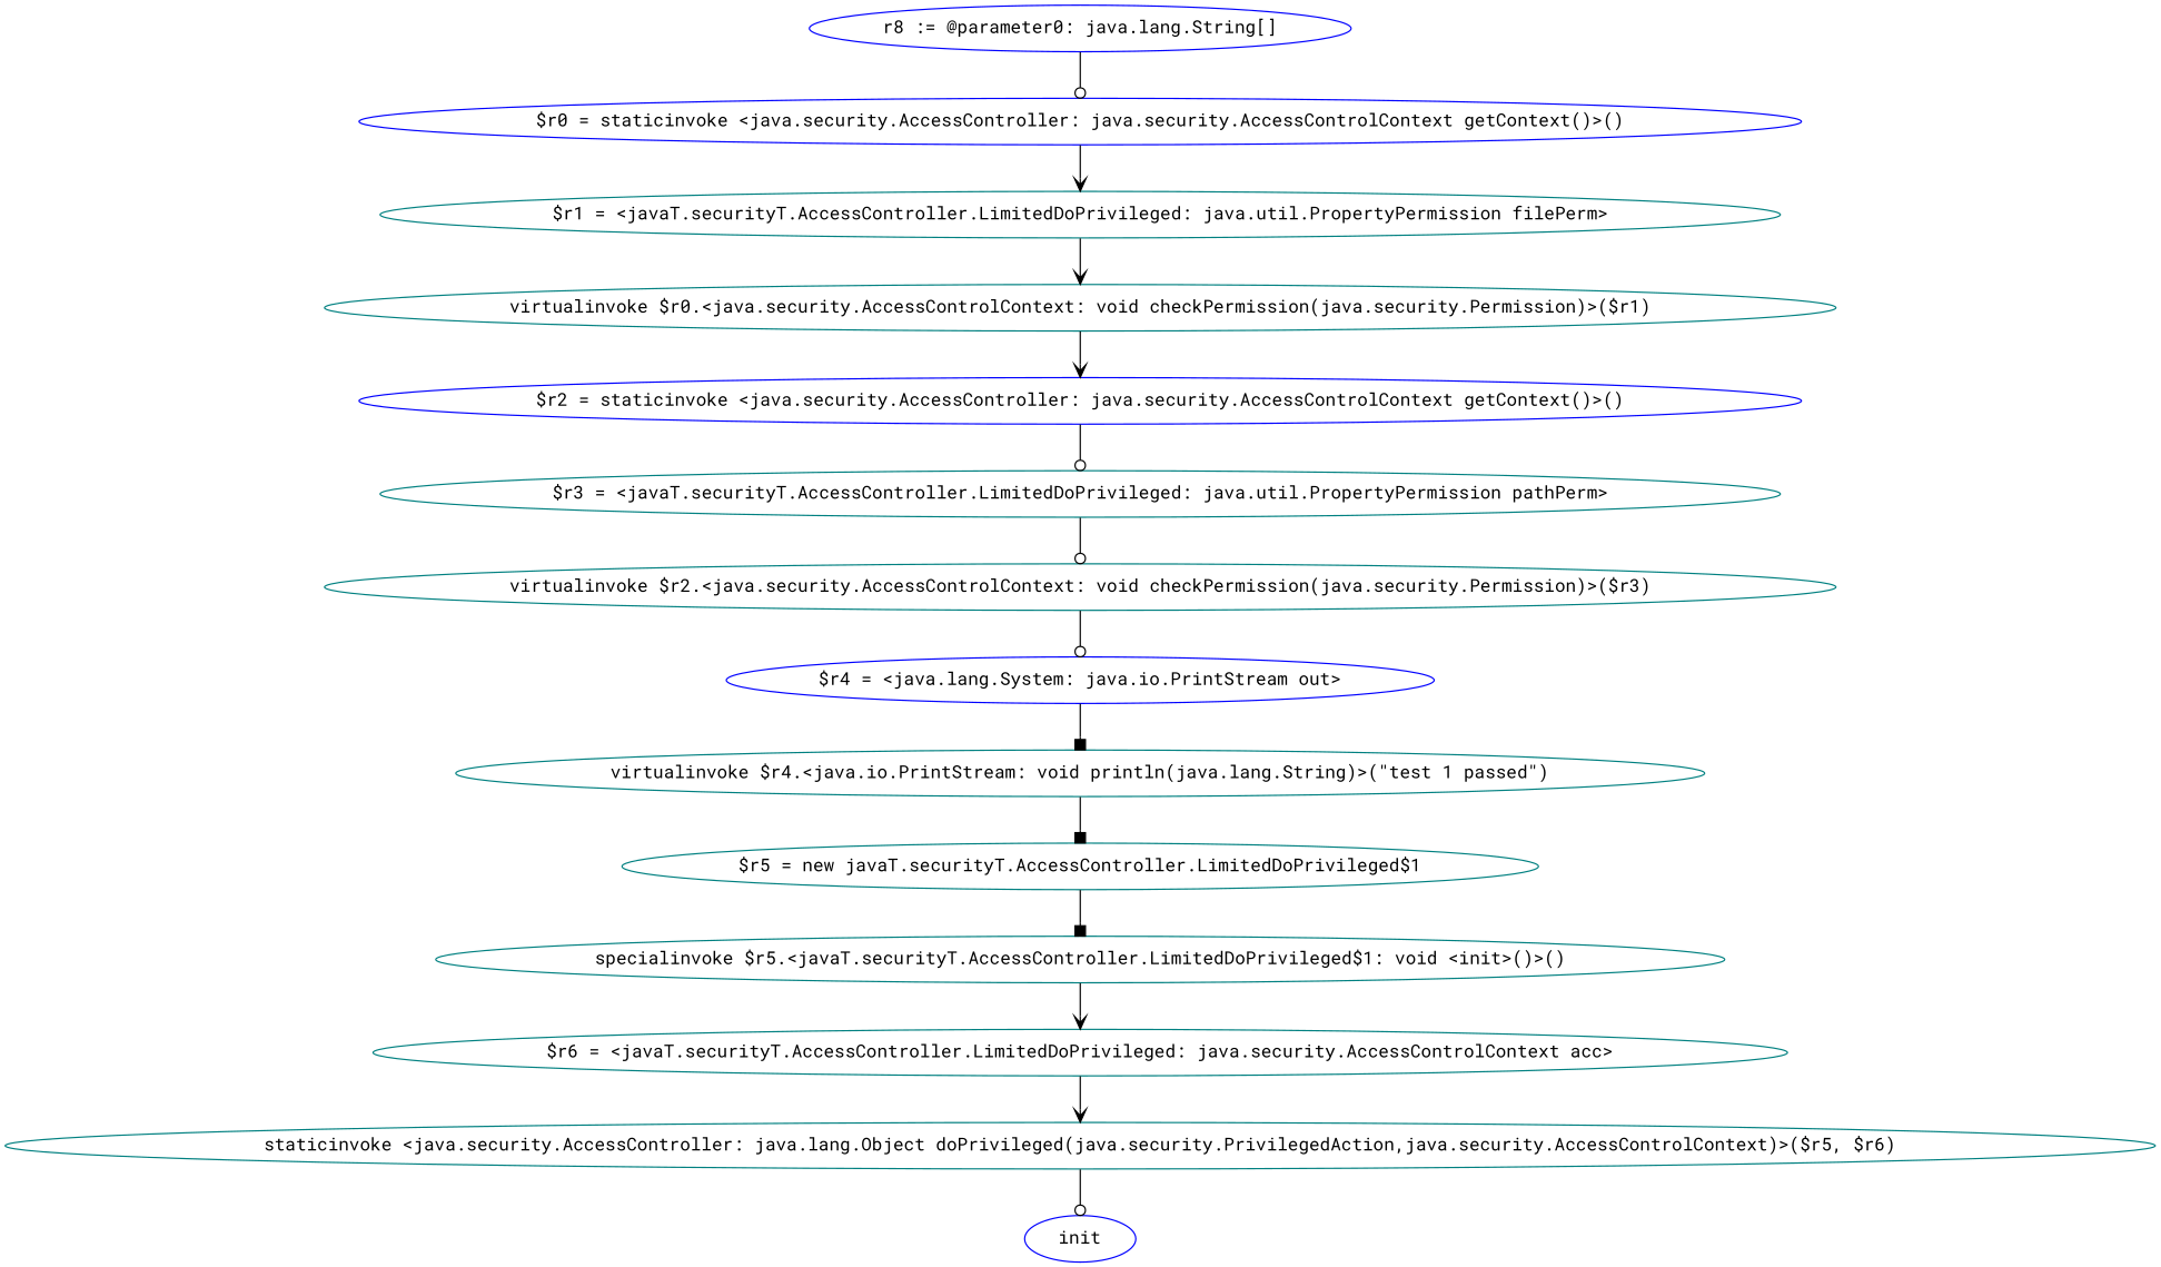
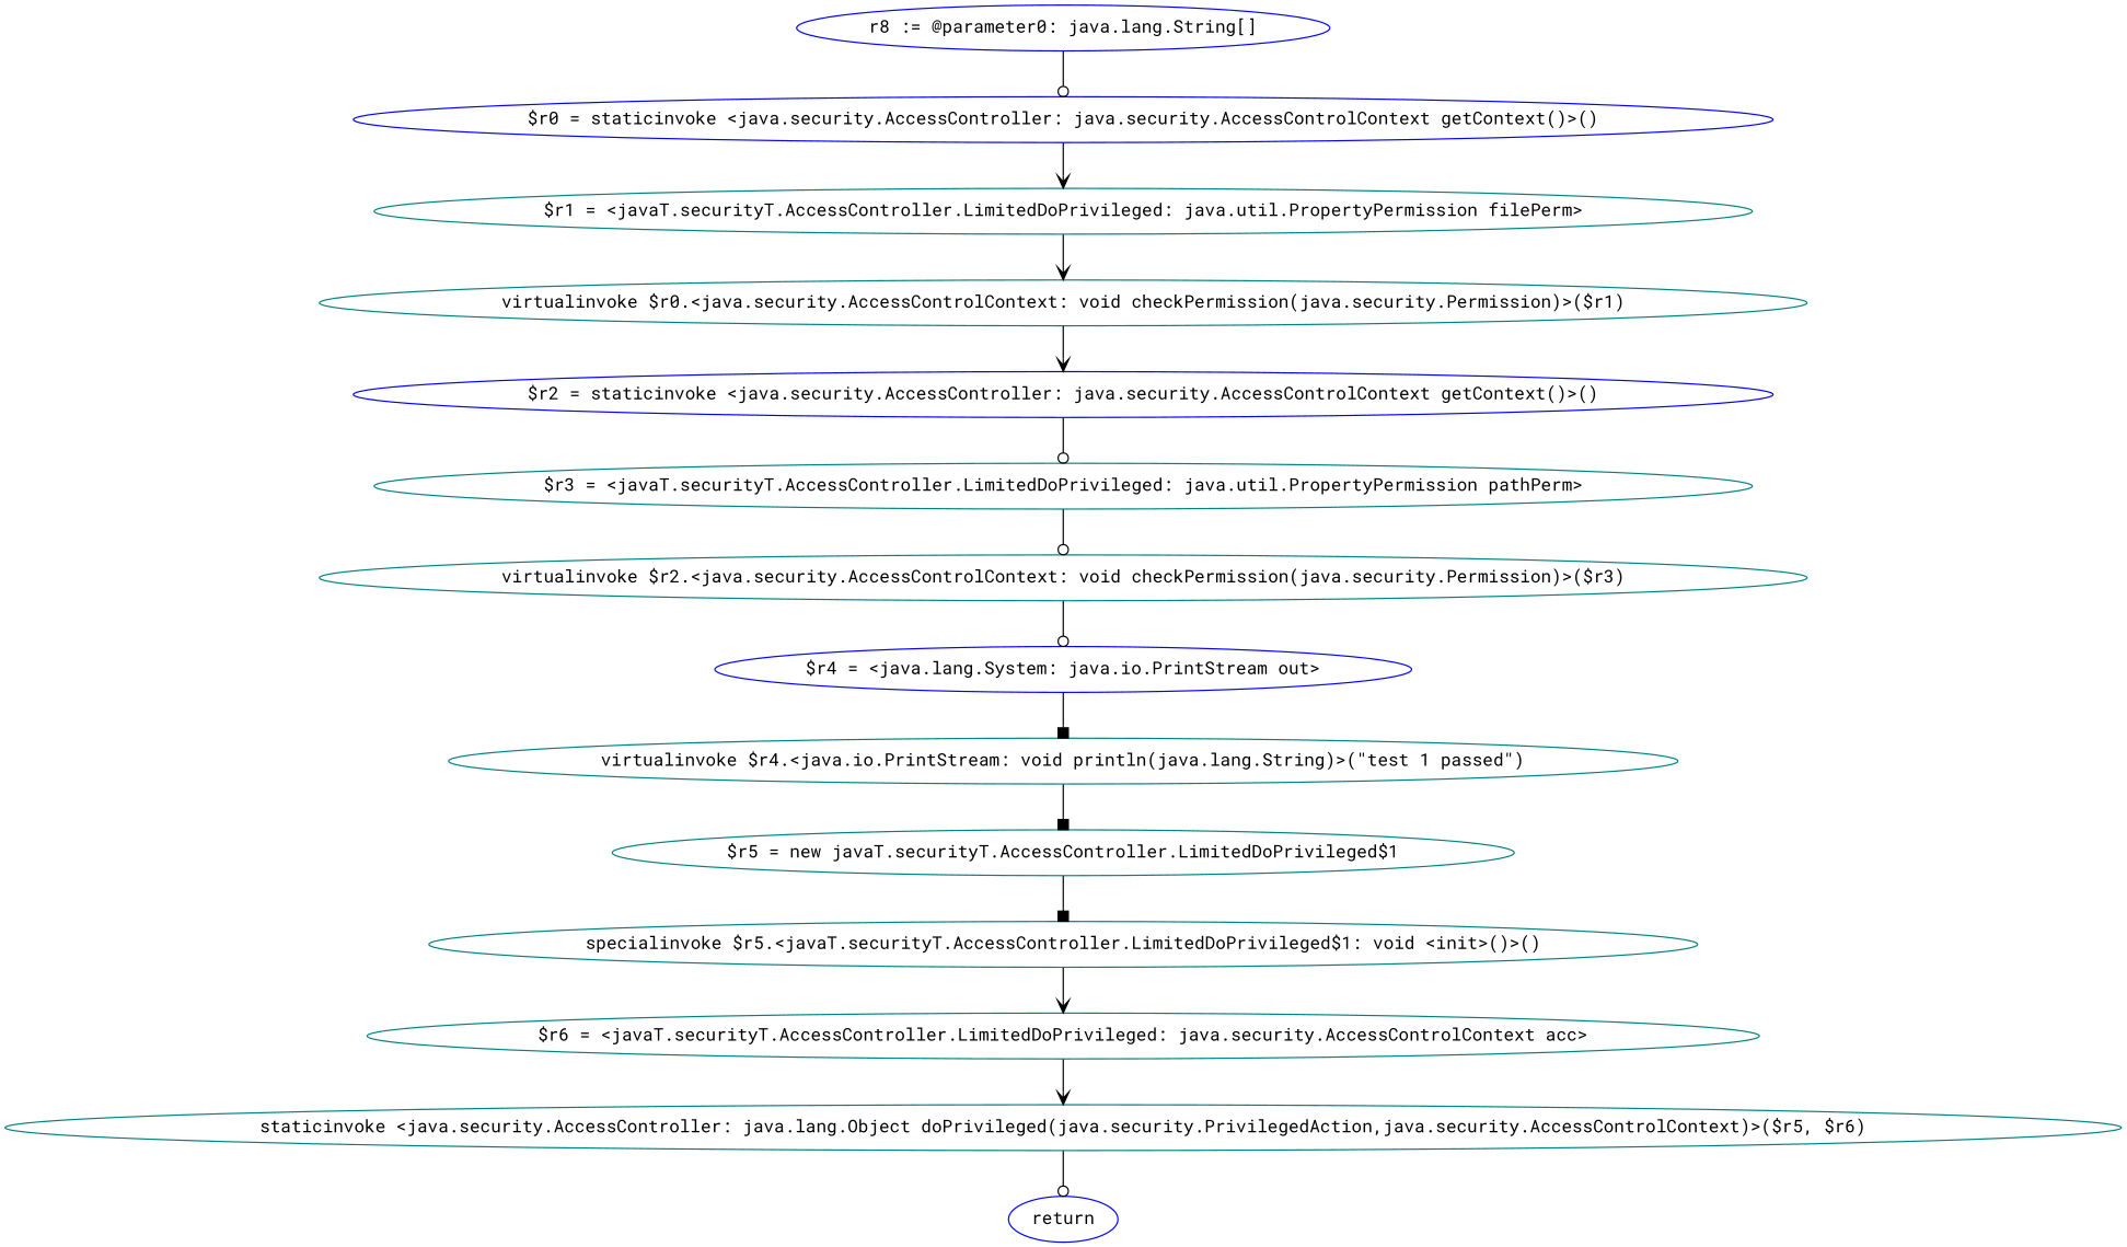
  digraph {
    fontname="Roboto Mono"
    node [color=teal fontname="Roboto Mono"]
    edge [arrowhead=odot fontname="Roboto Mono"]
    "r8 := @parameter0: java.lang.String[]" [color=blue]
    "$r0 = staticinvoke <java.security.AccessController: java.security.AccessControlContext getContext()>()" [color=blue]
    "$r1 = <javaT.securityT.AccessController.LimitedDoPrivileged: java.util.PropertyPermission filePerm>"
    "virtualinvoke $r0.<java.security.AccessControlContext: void checkPermission(java.security.Permission)>($r1)"
    "$r2 = staticinvoke <java.security.AccessController: java.security.AccessControlContext getContext()>()" [color=blue]
    "$r3 = <javaT.securityT.AccessController.LimitedDoPrivileged: java.util.PropertyPermission pathPerm>"
    "virtualinvoke $r2.<java.security.AccessControlContext: void checkPermission(java.security.Permission)>($r3)"
    "$r4 = <java.lang.System: java.io.PrintStream out>" [color=blue]
    "virtualinvoke $r4.<java.io.PrintStream: void println(java.lang.String)>(\"test 1 passed\")"
    "$r5 = new javaT.securityT.AccessController.LimitedDoPrivileged$1"
    "specialinvoke $r5.<javaT.securityT.AccessController.LimitedDoPrivileged$1: void <init>()>()"
    "$r6 = <javaT.securityT.AccessController.LimitedDoPrivileged: java.security.AccessControlContext acc>"
    "staticinvoke <java.security.AccessController: java.lang.Object doPrivileged(java.security.PrivilegedAction,java.security.AccessControlContext)>($r5, $r6)"
-   return [color=blue label=init]
+   return [color=blue]
    "r8 := @parameter0: java.lang.String[]" -> "$r0 = staticinvoke <java.security.AccessController: java.security.AccessControlContext getContext()>()"
    "$r0 = staticinvoke <java.security.AccessController: java.security.AccessControlContext getContext()>()" -> "$r1 = <javaT.securityT.AccessController.LimitedDoPrivileged: java.util.PropertyPermission filePerm>" [arrowhead=vee]
    "$r1 = <javaT.securityT.AccessController.LimitedDoPrivileged: java.util.PropertyPermission filePerm>" -> "virtualinvoke $r0.<java.security.AccessControlContext: void checkPermission(java.security.Permission)>($r1)" [arrowhead=vee]
    "virtualinvoke $r0.<java.security.AccessControlContext: void checkPermission(java.security.Permission)>($r1)" -> "$r2 = staticinvoke <java.security.AccessController: java.security.AccessControlContext getContext()>()" [arrowhead=vee]
    "$r2 = staticinvoke <java.security.AccessController: java.security.AccessControlContext getContext()>()" -> "$r3 = <javaT.securityT.AccessController.LimitedDoPrivileged: java.util.PropertyPermission pathPerm>"
    "$r3 = <javaT.securityT.AccessController.LimitedDoPrivileged: java.util.PropertyPermission pathPerm>" -> "virtualinvoke $r2.<java.security.AccessControlContext: void checkPermission(java.security.Permission)>($r3)"
    "virtualinvoke $r2.<java.security.AccessControlContext: void checkPermission(java.security.Permission)>($r3)" -> "$r4 = <java.lang.System: java.io.PrintStream out>"
    "$r4 = <java.lang.System: java.io.PrintStream out>" -> "virtualinvoke $r4.<java.io.PrintStream: void println(java.lang.String)>(\"test 1 passed\")" [arrowhead=box]
    "virtualinvoke $r4.<java.io.PrintStream: void println(java.lang.String)>(\"test 1 passed\")" -> "$r5 = new javaT.securityT.AccessController.LimitedDoPrivileged$1" [arrowhead=box]
    "$r5 = new javaT.securityT.AccessController.LimitedDoPrivileged$1" -> "specialinvoke $r5.<javaT.securityT.AccessController.LimitedDoPrivileged$1: void <init>()>()" [arrowhead=box]
    "specialinvoke $r5.<javaT.securityT.AccessController.LimitedDoPrivileged$1: void <init>()>()" -> "$r6 = <javaT.securityT.AccessController.LimitedDoPrivileged: java.security.AccessControlContext acc>" [arrowhead=vee]
    "$r6 = <javaT.securityT.AccessController.LimitedDoPrivileged: java.security.AccessControlContext acc>" -> "staticinvoke <java.security.AccessController: java.lang.Object doPrivileged(java.security.PrivilegedAction,java.security.AccessControlContext)>($r5, $r6)" [arrowhead=vee]
    "staticinvoke <java.security.AccessController: java.lang.Object doPrivileged(java.security.PrivilegedAction,java.security.AccessControlContext)>($r5, $r6)" -> return
  }
